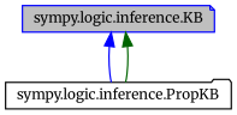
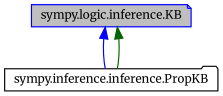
  digraph {
    fontname=Merriweather
    node [fontname=Merriweather fontsize=10 style=filled]
    edge [dir=back fontname=Merriweather fontsize=10 labelfontname=Helvetica labelfontsize=10 style=solid]
    n1 [color=blue fillcolor=grey75 fontcolor=black height=0.2 label="sympy.logic.inference.KB" shape=note width=0.4]
-   n2 [color=black fillcolor=white height=0.2 label="sympy.logic.inference.PropKB" shape=folder width=0.4]
+   n2 [color=black fillcolor=white height=0.2 label="sympy.inference.inference.PropKB" shape=folder width=0.4]
    n1 -> n2 [color=blue]
    n1 -> n2 [color=darkgreen]
  }
